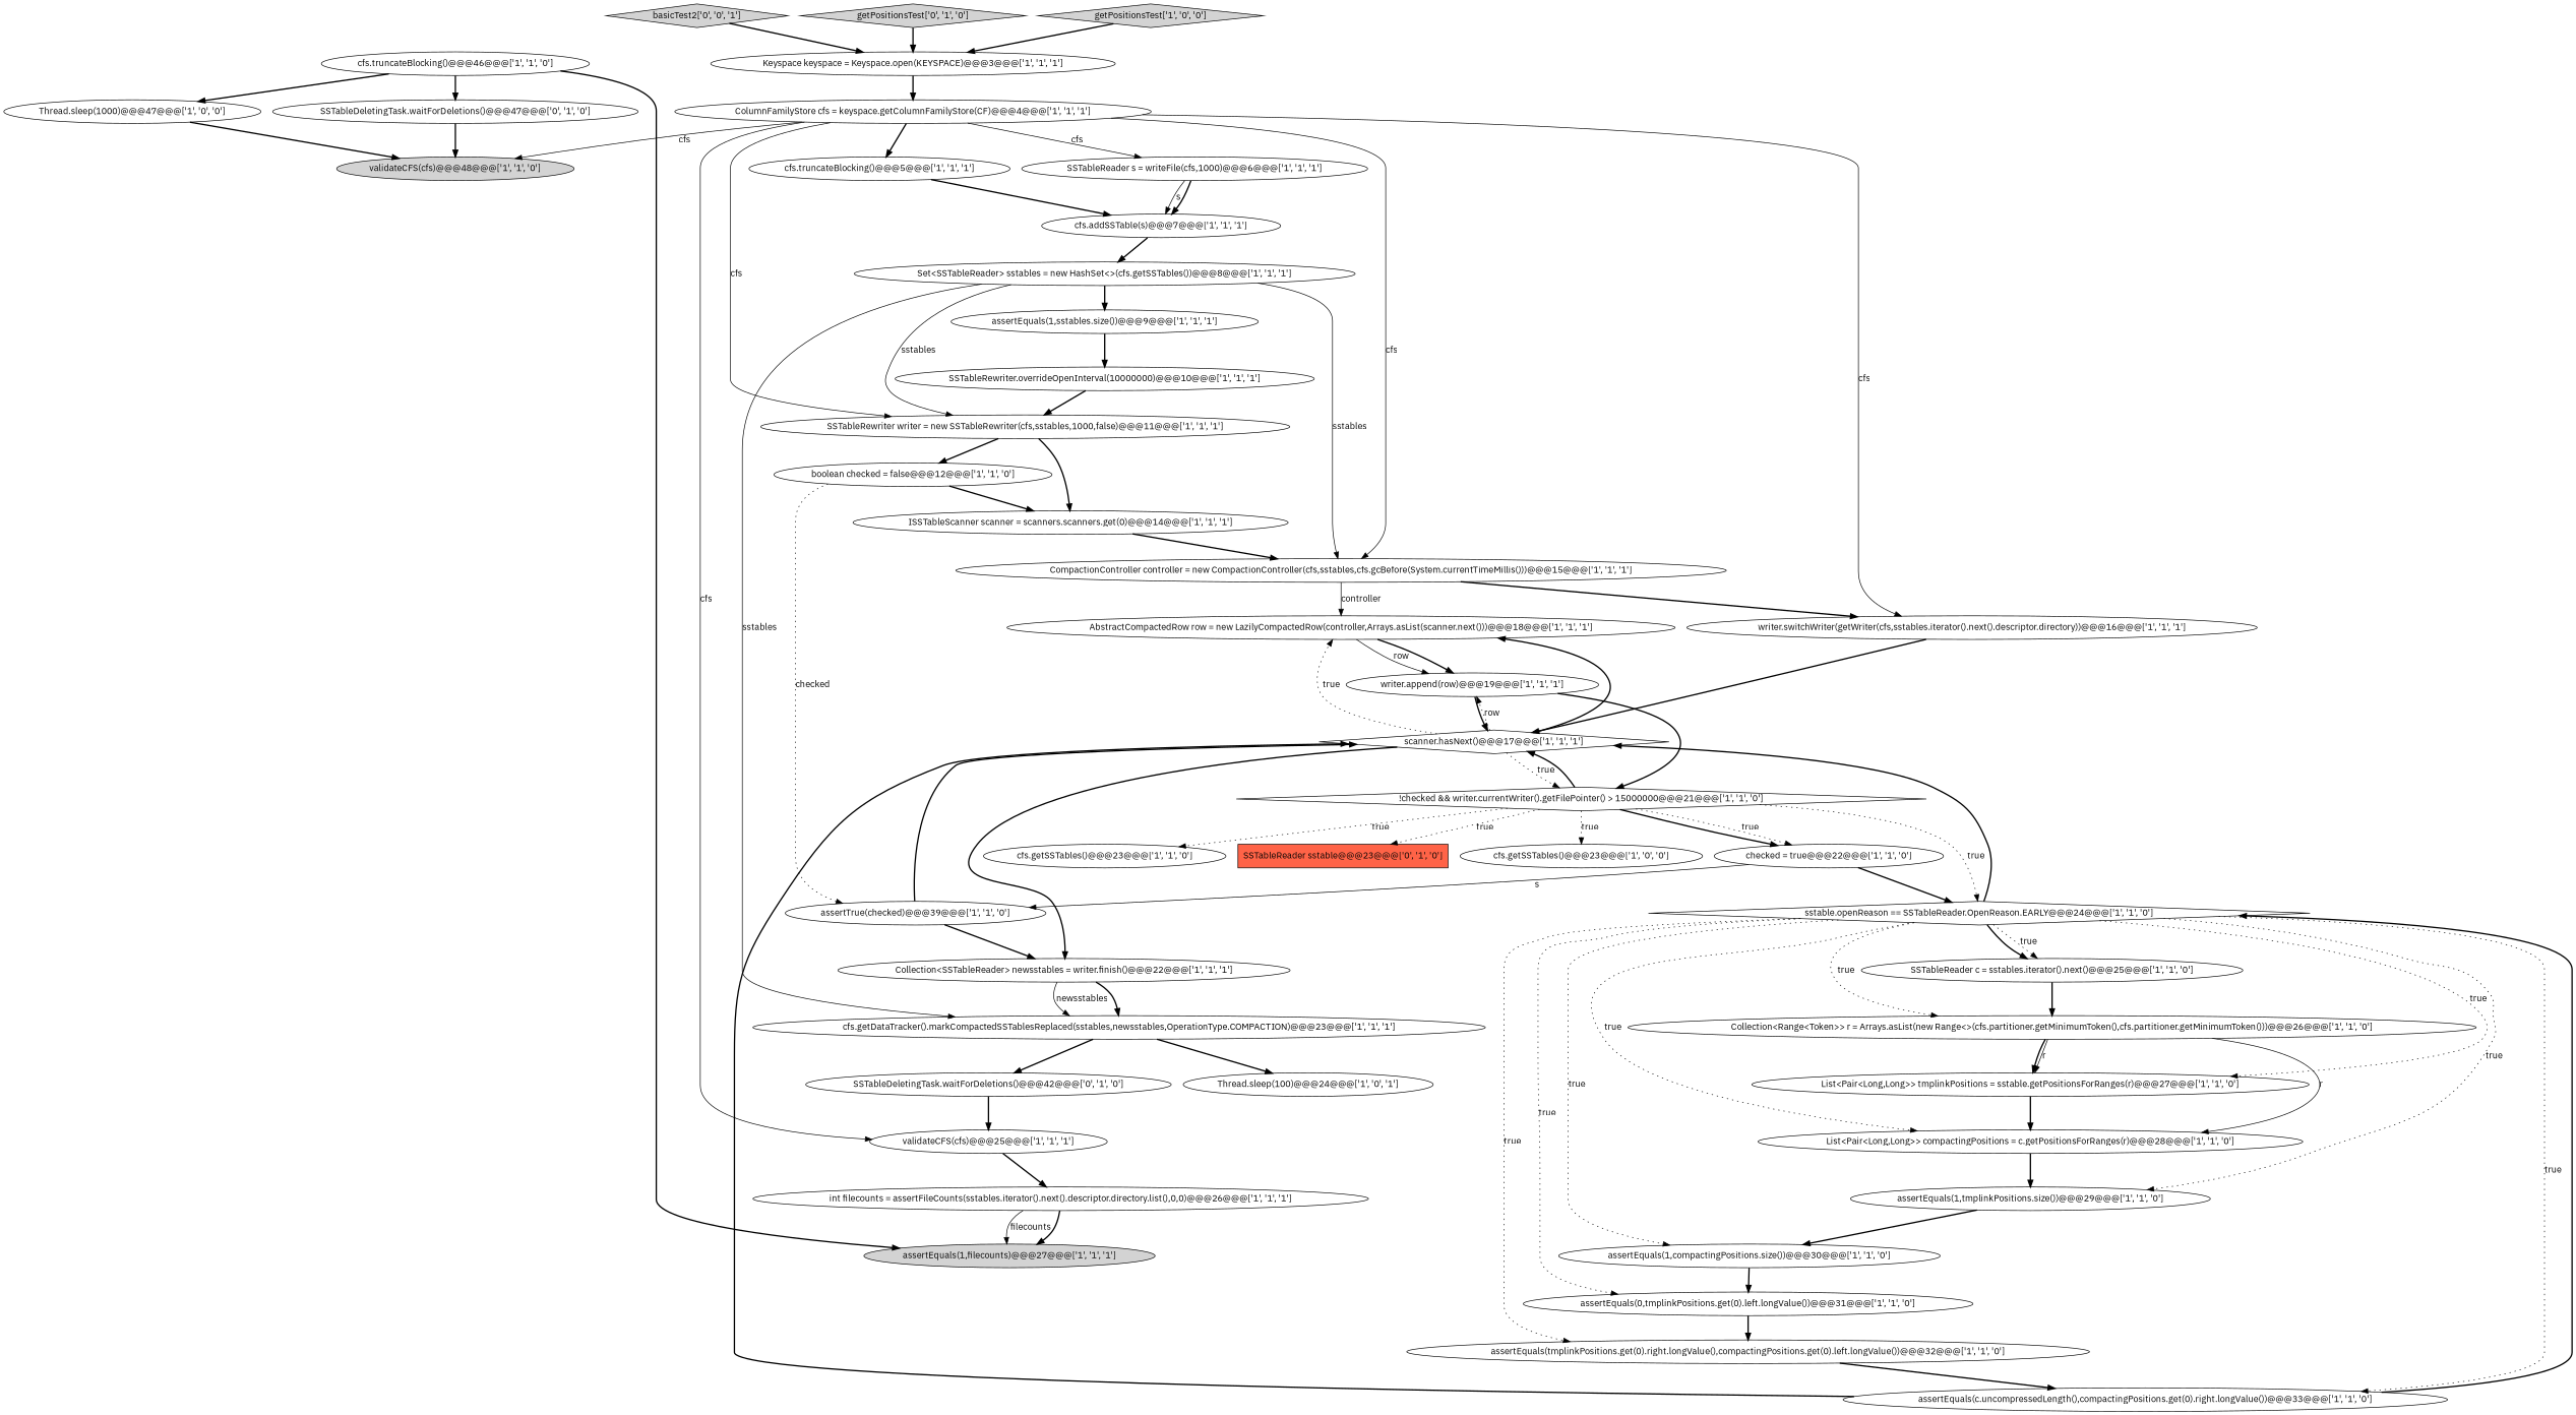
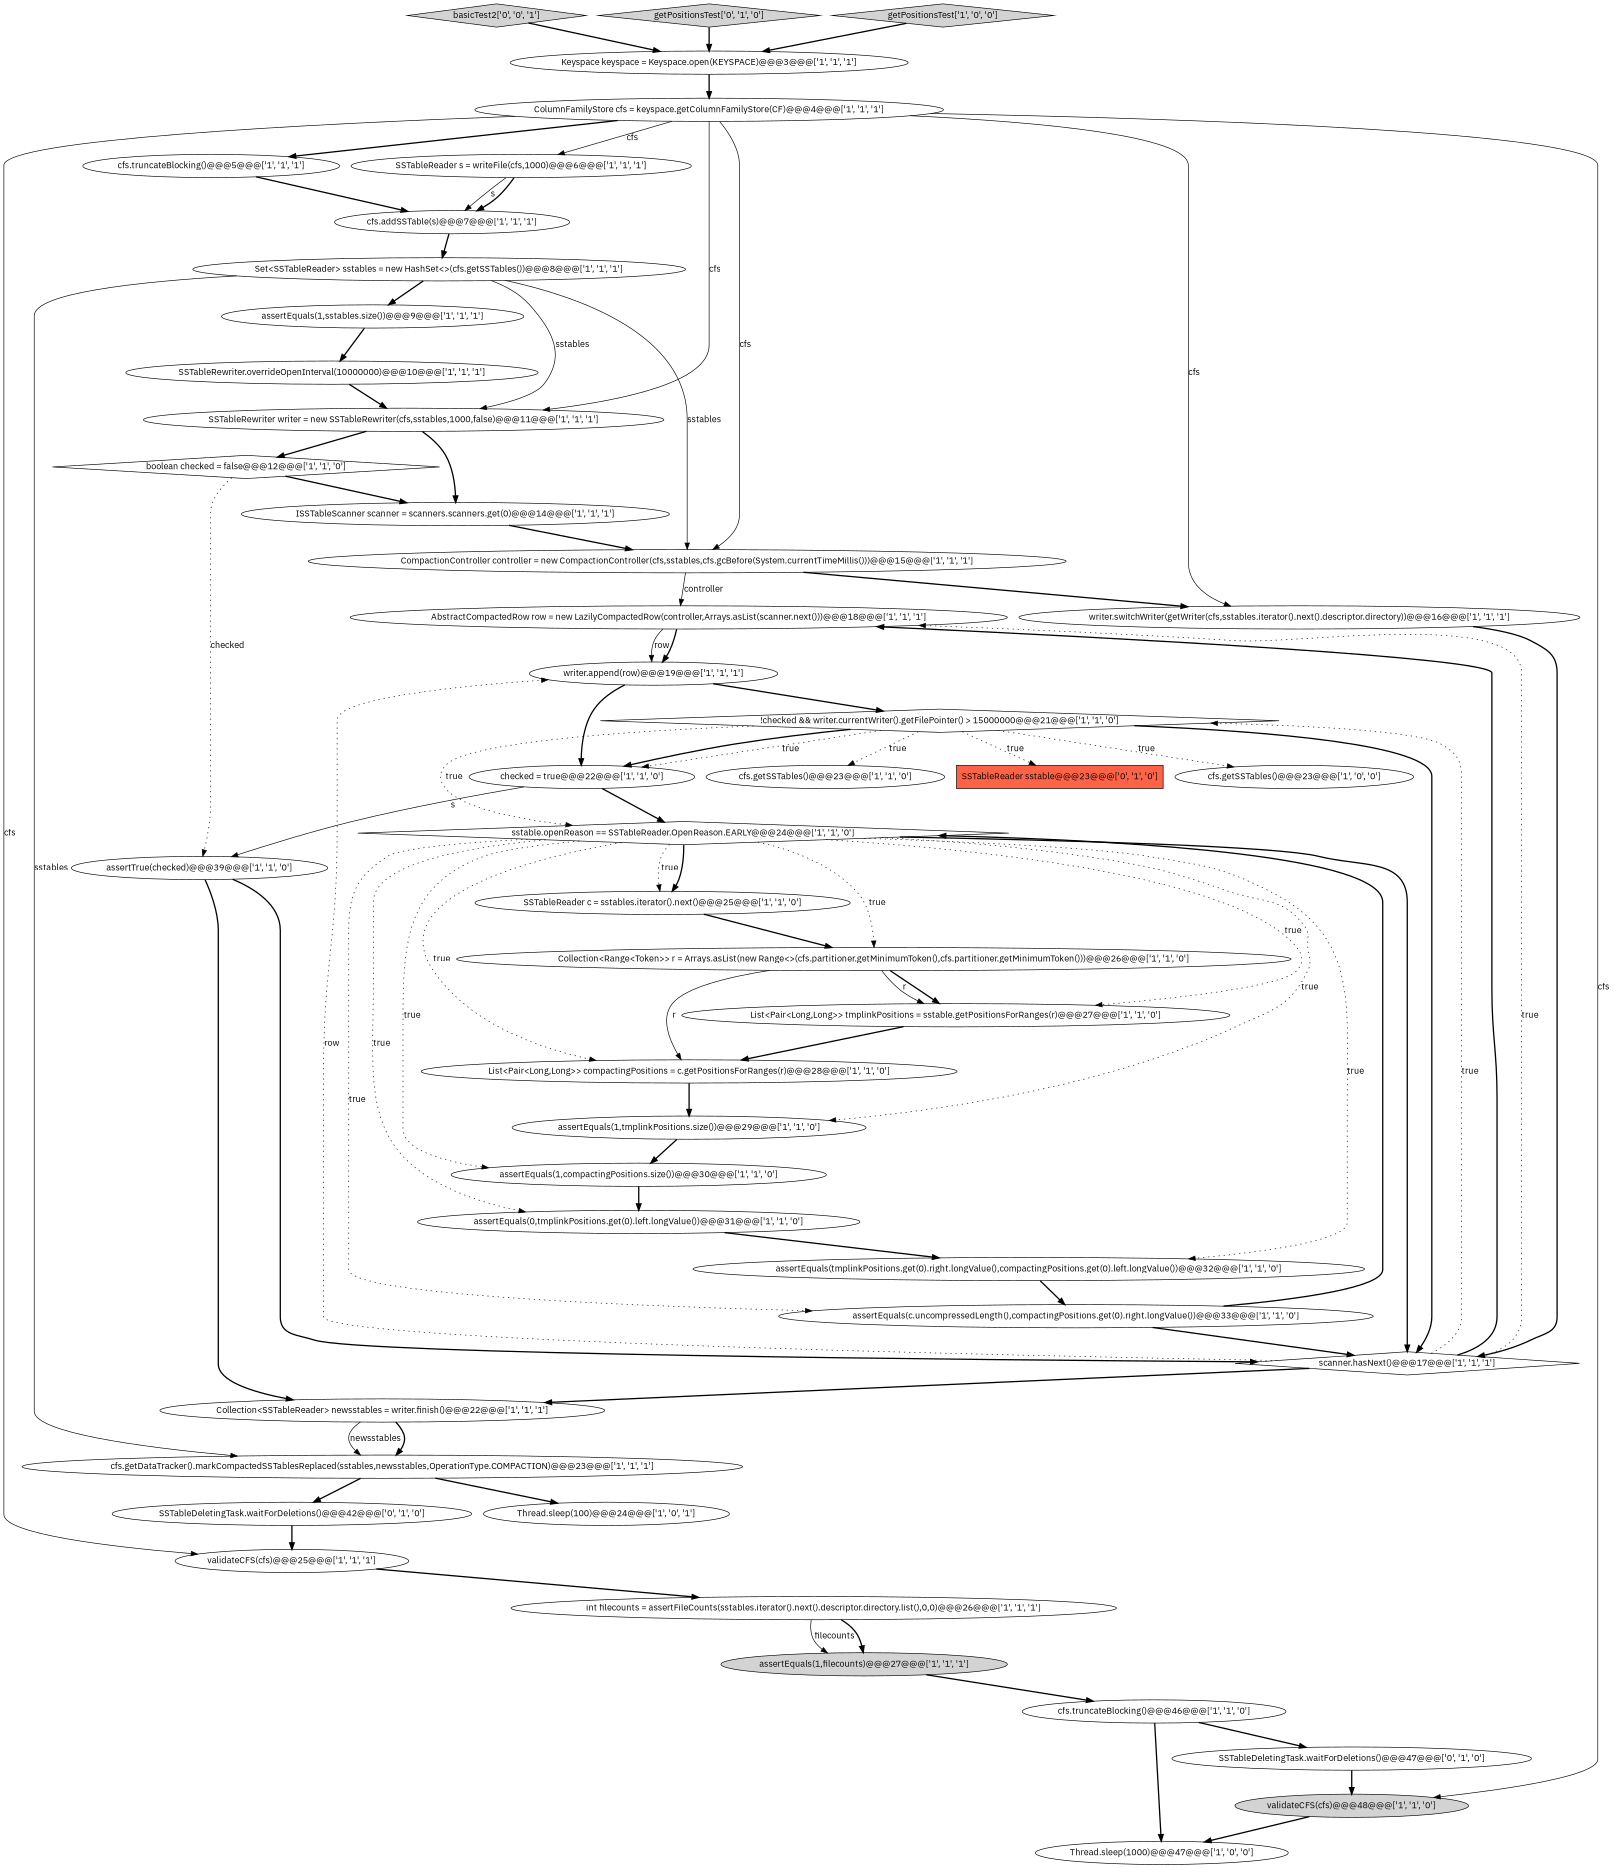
  digraph {
    fontname="IBM Plex Sans"
    node [fillcolor=white fontname="IBM Plex Sans" shape=ellipse style=filled]
    edge [fontname="IBM Plex Sans" style=bold]
    n1 [label="AbstractCompactedRow row = new LazilyCompactedRow(controller,Arrays.asList(scanner.next()))@@@18@@@['1', '1', '1']"]
    n2 [label="writer.append(row)@@@19@@@['1', '1', '1']"]
    n3 [label="scanner.hasNext()@@@17@@@['1', '1', '1']" shape=diamond]
    n4 [label="!checked && writer.currentWriter().getFilePointer() > 15000000@@@21@@@['1', '1', '0']" shape=diamond]
    n5 [fillcolor=lightgray label="assertEquals(1,filecounts)@@@27@@@['1', '1', '1']"]
    n6 [label="cfs.truncateBlocking()@@@46@@@['1', '1', '0']"]
    n7 [label="SSTableDeletingTask.waitForDeletions()@@@47@@@['0', '1', '0']"]
    n8 [label="Thread.sleep(1000)@@@47@@@['1', '0', '0']"]
    n9 [label="Collection<SSTableReader> newsstables = writer.finish()@@@22@@@['1', '1', '1']"]
    n10 [label="checked = true@@@22@@@['1', '1', '0']"]
    n11 [label="sstable.openReason == SSTableReader.OpenReason.EARLY@@@24@@@['1', '1', '0']" shape=diamond]
    n12 [label="cfs.getSSTables()@@@23@@@['1', '1', '0']"]
    n13 [fillcolor=tomato label="SSTableReader sstable@@@23@@@['0', '1', '0']" shape=box]
    n14 [label="cfs.getSSTables()@@@23@@@['1', '0', '0']"]
    n15 [label="assertTrue(checked)@@@39@@@['1', '1', '0']"]
    n16 [label="cfs.getDataTracker().markCompactedSSTablesReplaced(sstables,newsstables,OperationType.COMPACTION)@@@23@@@['1', '1', '1']"]
    n17 [label="List<Pair<Long,Long>> tmplinkPositions = sstable.getPositionsForRanges(r)@@@27@@@['1', '1', '0']"]
    n18 [label="List<Pair<Long,Long>> compactingPositions = c.getPositionsForRanges(r)@@@28@@@['1', '1', '0']"]
    n19 [label="assertEquals(1,tmplinkPositions.size())@@@29@@@['1', '1', '0']"]
    n20 [label="SSTableReader c = sstables.iterator().next()@@@25@@@['1', '1', '0']"]
    n21 [label="Collection<Range<Token>> r = Arrays.asList(new Range<>(cfs.partitioner.getMinimumToken(),cfs.partitioner.getMinimumToken()))@@@26@@@['1', '1', '0']"]
    n22 [label="assertEquals(0,tmplinkPositions.get(0).left.longValue())@@@31@@@['1', '1', '0']"]
    n23 [label="assertEquals(tmplinkPositions.get(0).right.longValue(),compactingPositions.get(0).left.longValue())@@@32@@@['1', '1', '0']"]
    n24 [label="assertEquals(c.uncompressedLength(),compactingPositions.get(0).right.longValue())@@@33@@@['1', '1', '0']"]
    n25 [label="assertEquals(1,compactingPositions.size())@@@30@@@['1', '1', '0']"]
    n26 [label="Thread.sleep(100)@@@24@@@['1', '0', '1']"]
    n27 [label="SSTableDeletingTask.waitForDeletions()@@@42@@@['0', '1', '0']"]
    n28 [label="validateCFS(cfs)@@@25@@@['1', '1', '1']"]
    n29 [label="ColumnFamilyStore cfs = keyspace.getColumnFamilyStore(CF)@@@4@@@['1', '1', '1']"]
    n30 [fillcolor=lightgray label="validateCFS(cfs)@@@48@@@['1', '1', '0']"]
    n31 [label="SSTableReader s = writeFile(cfs,1000)@@@6@@@['1', '1', '1']"]
    n32 [label="SSTableRewriter writer = new SSTableRewriter(cfs,sstables,1000,false)@@@11@@@['1', '1', '1']"]
    n33 [label="CompactionController controller = new CompactionController(cfs,sstables,cfs.gcBefore(System.currentTimeMillis()))@@@15@@@['1', '1', '1']"]
    n34 [label="writer.switchWriter(getWriter(cfs,sstables.iterator().next().descriptor.directory))@@@16@@@['1', '1', '1']"]
    n35 [label="cfs.truncateBlocking()@@@5@@@['1', '1', '1']"]
    n36 [label="cfs.addSSTable(s)@@@7@@@['1', '1', '1']"]
    n37 [label="int filecounts = assertFileCounts(sstables.iterator().next().descriptor.directory.list(),0,0)@@@26@@@['1', '1', '1']"]
    n38 [label="ISSTableScanner scanner = scanners.scanners.get(0)@@@14@@@['1', '1', '1']"]
-   n39 [label="boolean checked = false@@@12@@@['1', '1', '0']"]
+   n39 [label="boolean checked = false@@@12@@@['1', '1', '0']" shape=diamond]
    n40 [label="Keyspace keyspace = Keyspace.open(KEYSPACE)@@@3@@@['1', '1', '1']"]
    n41 [label="Set<SSTableReader> sstables = new HashSet<>(cfs.getSSTables())@@@8@@@['1', '1', '1']"]
    n42 [label="assertEquals(1,sstables.size())@@@9@@@['1', '1', '1']"]
    n43 [label="SSTableRewriter.overrideOpenInterval(10000000)@@@10@@@['1', '1', '1']"]
    n44 [fillcolor=lightgray label="basicTest2['0', '0', '1']" shape=diamond]
    n45 [fillcolor=lightgray label="getPositionsTest['0', '1', '0']" shape=diamond]
    n46 [fillcolor=lightgray label="getPositionsTest['1', '0', '0']" shape=diamond]
    n1 -> n2 [label=row style=solid]
    n1 -> n2
-   n2 -> n3
+   n2 -> n10
    n2 -> n4
    n3 -> n1
    n3 -> n1 [label=true style=dotted]
    n3 -> n2 [label=row style=dotted]
    n3 -> n4 [label=true style=dotted]
    n3 -> n9
    n4 -> n3
    n4 -> n10
    n4 -> n10 [label=true style=dotted]
    n4 -> n11 [label=true style=dotted]
    n4 -> n12 [label=true style=dotted]
    n4 -> n13 [label=true style=dotted]
    n4 -> n14 [label=true style=dotted]
-   n6 -> n5
+   n5 -> n6
    n6 -> n7
    n6 -> n8
    n7 -> n30
-   n8 -> n30
+   n30 -> n8
    n9 -> n16
    n9 -> n16 [label=newsstables style=solid]
    n10 -> n11
    n10 -> n15 [label=s style=solid]
    n11 -> n3
    n11 -> n17 [label=true style=dotted]
    n11 -> n18 [label=true style=dotted]
    n11 -> n19 [label=true style=dotted]
    n11 -> n20 [label=true style=dotted]
    n11 -> n20
    n11 -> n21 [label=true style=dotted]
    n11 -> n22 [label=true style=dotted]
    n11 -> n23 [label=true style=dotted]
    n11 -> n24 [label=true style=dotted]
    n11 -> n25 [label=true style=dotted]
    n15 -> n3
    n15 -> n9
    n16 -> n26
    n16 -> n27
    n17 -> n18
    n18 -> n19
    n19 -> n25
    n20 -> n21
    n21 -> n17
    n21 -> n17 [label=r style=solid]
    n21 -> n18 [label=r style=solid]
    n22 -> n23
    n23 -> n24
    n24 -> n3
    n24 -> n11
    n25 -> n22
    n27 -> n28
    n28 -> n37
    n29 -> n28 [label=cfs style=solid]
    n29 -> n30 [label=cfs style=solid]
    n29 -> n31 [label=cfs style=solid]
    n29 -> n32 [label=cfs style=solid]
    n29 -> n33 [label=cfs style=solid]
    n29 -> n34 [label=cfs style=solid]
    n29 -> n35
    n31 -> n36 [label=s style=solid]
    n31 -> n36
    n32 -> n38
    n32 -> n39
    n33 -> n1 [label=controller style=solid]
    n33 -> n34
    n34 -> n3
    n35 -> n36
    n36 -> n41
    n37 -> n5 [label=filecounts style=solid]
    n37 -> n5
    n38 -> n33
    n39 -> n15 [label=checked style=dotted]
    n39 -> n38
    n40 -> n29
    n41 -> n16 [label=sstables style=solid]
    n41 -> n32 [label=sstables style=solid]
    n41 -> n33 [label=sstables style=solid]
    n41 -> n42
    n42 -> n43
    n43 -> n32
    n44 -> n40
    n45 -> n40
    n46 -> n40
  }
